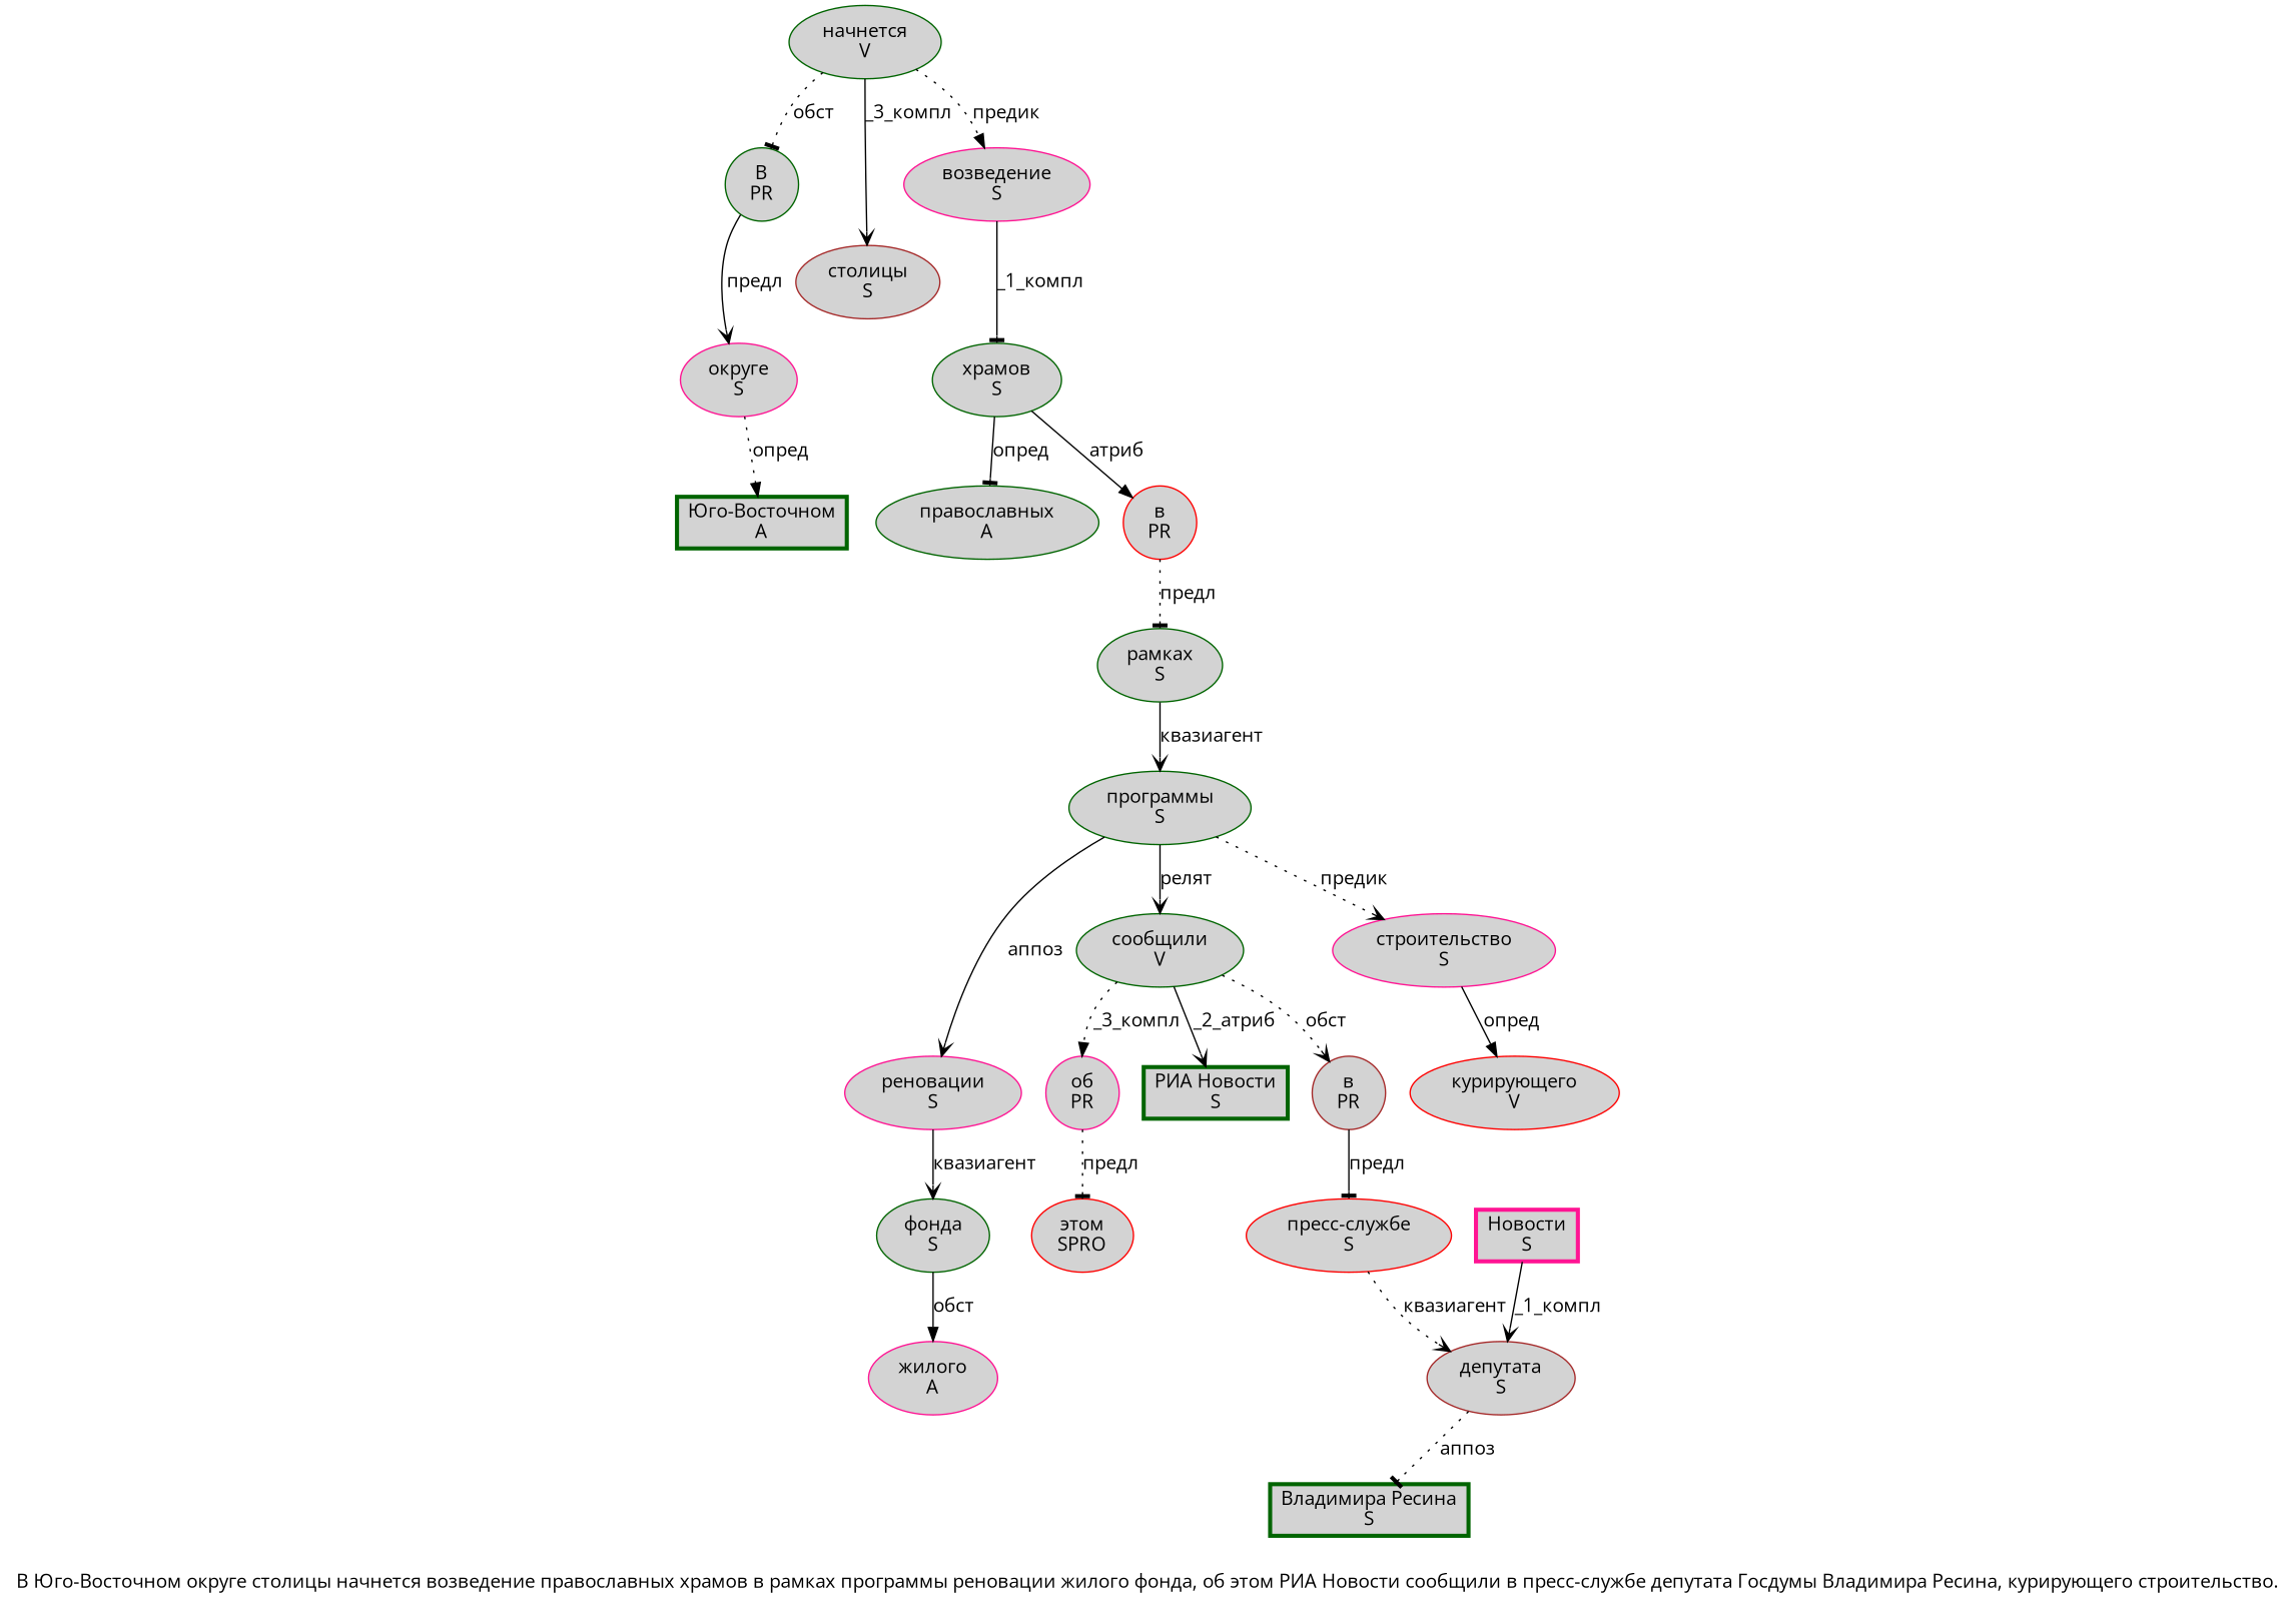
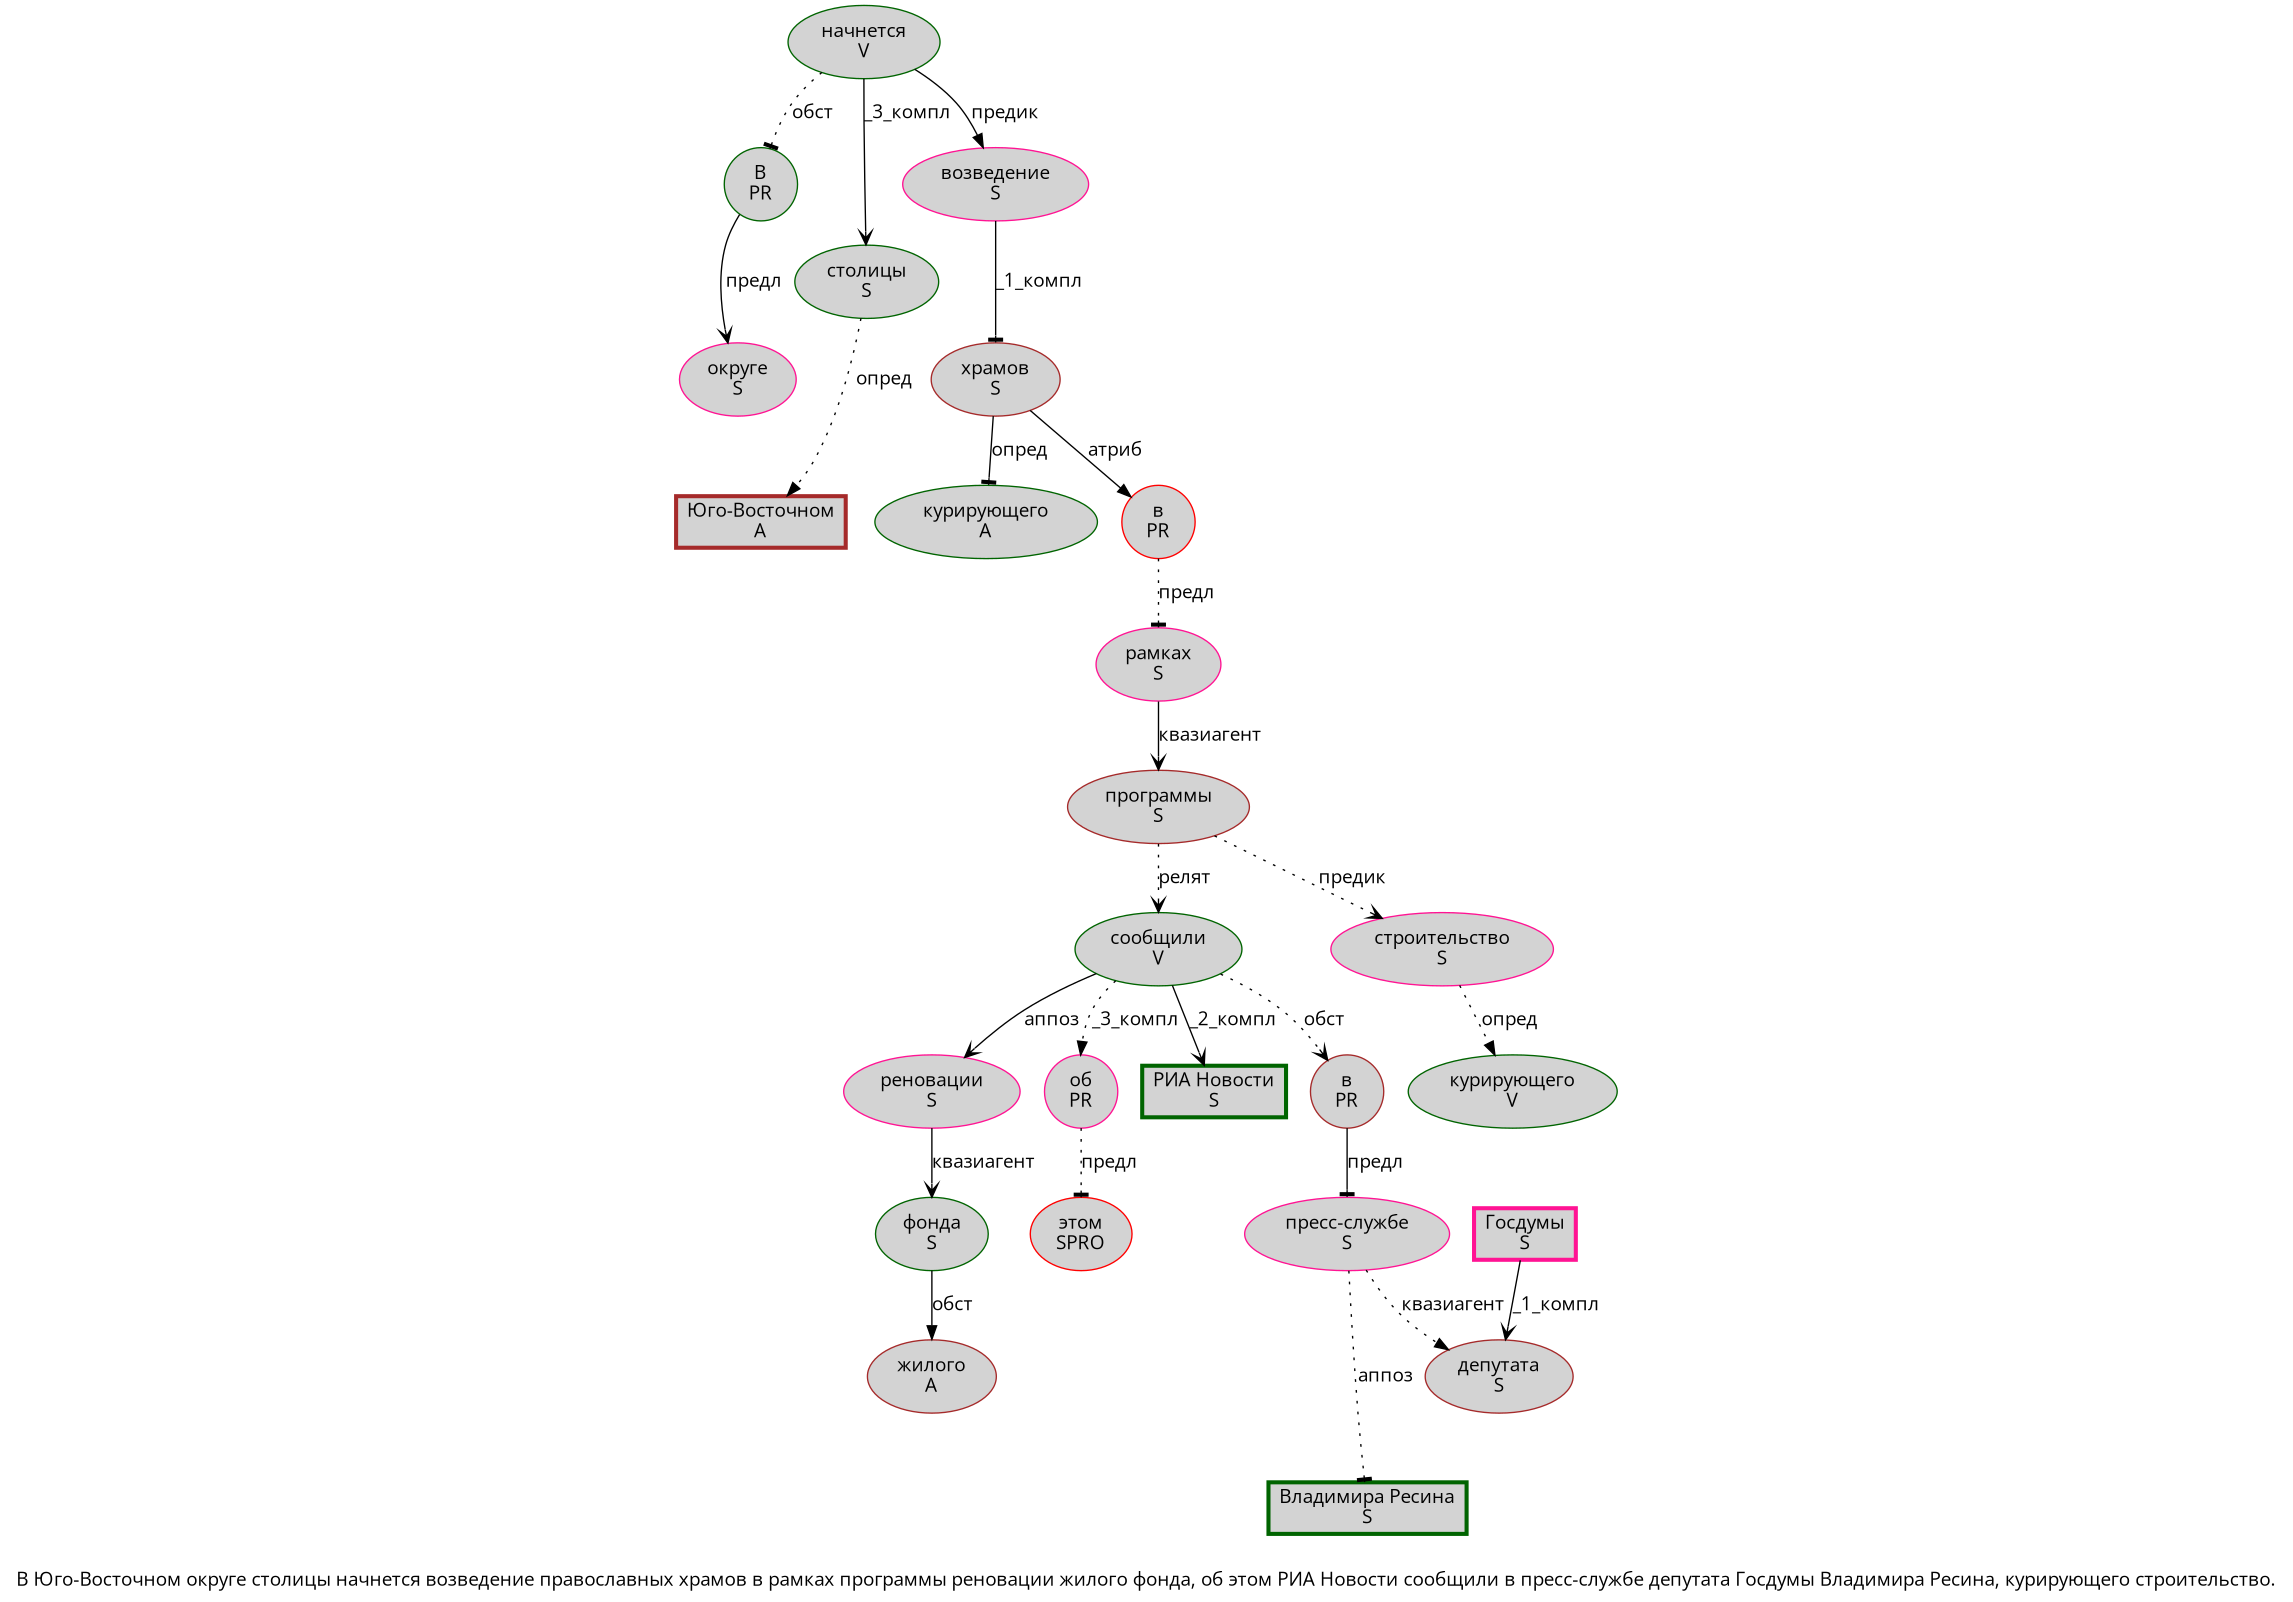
  digraph {
    fontname="Open Sans"
    label="В Юго-Восточном округе столицы начнется возведение православных храмов в рамках программы реновации жилого фонда, об этом РИА Новости сообщили в пресс-службе депутата Госдумы Владимира Ресина, курирующего строительство."
    node [color=darkgreen fillcolor=lightgray fontname="Open Sans" penwidth=1 shape=ellipse style=filled]
    edge [arrowhead=vee fontname="Open Sans" style=solid]
    n1 [label="В\nPR"]
    n2 [color=deeppink label="округе\nS"]
-   n3 [label="Юго-Восточном\nA" penwidth=3 shape=box]
-   n4 [color=brown label="столицы\nS"]
+   n3 [color=brown label="Юго-Восточном\nA" penwidth=3 shape=box]
+   n4 [label="столицы\nS"]
    n5 [label="начнется\nV"]
    n6 [color=deeppink label="возведение\nS"]
-   n7 [label="храмов\nS"]
-   n8 [label="православных\nA"]
+   n7 [color=brown label="храмов\nS"]
+   n8 [label="курирующего\nA"]
    n9 [color=red label="в\nPR"]
-   n10 [label="рамках\nS"]
-   n11 [label="программы\nS"]
+   n10 [color=deeppink label="рамках\nS"]
+   n11 [color=brown label="программы\nS"]
    n12 [color=deeppink label="реновации\nS"]
    n13 [label="сообщили\nV"]
    n14 [color=deeppink label="строительство\nS"]
    n15 [label="фонда\nS"]
    n16 [color=deeppink label="об\nPR"]
    n17 [label="РИА Новости\nS" penwidth=3 shape=box]
    n18 [color=brown label="в\nPR"]
-   n19 [color=deeppink label="жилого\nA"]
+   n19 [color=brown label="жилого\nA"]
    n20 [color=red label="этом\nSPRO"]
-   n21 [color=red label="пресс-службе\nS"]
-   n22 [color=red label="курирующего\nV"]
+   n21 [color=deeppink label="пресс-службе\nS"]
+   n22 [label="курирующего\nV"]
    n23 [color=brown label="депутата\nS"]
    n24 [label="Владимира Ресина\nS" penwidth=3 shape=box]
-   n25 [color=deeppink label="Новости\nS" penwidth=3 shape=box]
+   n25 [color=deeppink label="Госдумы\nS" penwidth=3 shape=box]
    n1 -> n2 [label="предл"]
-   n2 -> n3 [arrowhead=normal label="опред" style=dotted]
+   n4 -> n3 [arrowhead=normal label="опред" style=dotted]
    n5 -> n1 [arrowhead=tee label="обст" style=dotted]
    n5 -> n4 [label="_3_компл"]
-   n5 -> n6 [arrowhead=normal label="предик" style=dotted]
+   n5 -> n6 [arrowhead=normal label="предик"]
    n6 -> n7 [arrowhead=tee label="_1_компл"]
    n7 -> n8 [arrowhead=tee label="опред"]
    n7 -> n9 [arrowhead=normal label="атриб"]
    n9 -> n10 [arrowhead=tee label="предл" style=dotted]
    n10 -> n11 [label="квазиагент"]
-   n11 -> n12 [label="аппоз"]
-   n11 -> n13 [label="релят"]
+   n13 -> n12 [label="аппоз"]
+   n11 -> n13 [label="релят" style=dotted]
    n11 -> n14 [label="предик" style=dotted]
    n12 -> n15 [label="квазиагент"]
    n13 -> n16 [arrowhead=normal label="_3_компл" style=dotted]
-   n13 -> n17 [label="_2_атриб"]
+   n13 -> n17 [label="_2_компл"]
    n13 -> n18 [label="обст" style=dotted]
-   n14 -> n22 [arrowhead=normal label="опред"]
+   n14 -> n22 [arrowhead=normal label="опред" style=dotted]
    n15 -> n19 [arrowhead=normal label="обст"]
    n16 -> n20 [arrowhead=tee label="предл" style=dotted]
    n18 -> n21 [arrowhead=tee label="предл"]
-   n21 -> n23 [label="квазиагент" style=dotted]
-   n23 -> n24 [arrowhead=tee label="аппоз" style=dotted]
+   n21 -> n23 [arrowhead=normal label="квазиагент" style=dotted]
+   n21 -> n24 [arrowhead=tee label="аппоз" style=dotted]
    n25 -> n23 [label="_1_компл"]
  }
